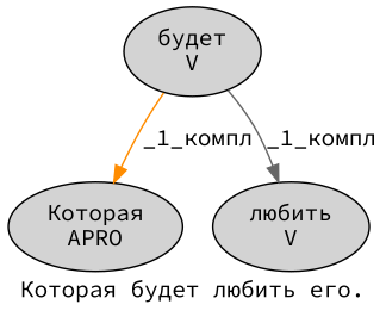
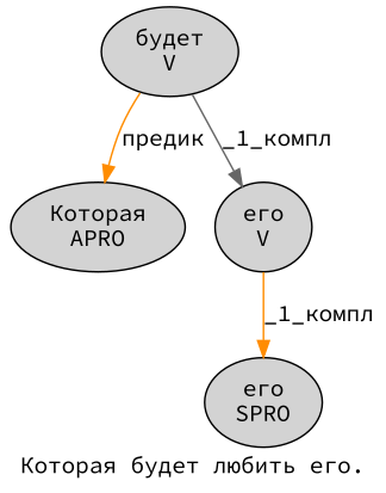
  digraph {
    fontname="Source Code Pro"
    label="Которая будет любить его."
    node [fillcolor=lightgray fontname="Source Code Pro" penwidth=1 shape=ellipse style=filled]
    edge [color=darkorange fontname="Source Code Pro"]
    n1 [label="Которая\nAPRO"]
    n2 [label="будет\nV"]
-   n3 [label="любить\nV"]
-   n2 -> n1 [label="_1_компл"]
+   n3 [label="его\nV"]
+   n4 [label="его\nSPRO"]
+   n2 -> n1 [label="предик"]
    n2 -> n3 [color=gray40 label="_1_компл"]
+   n3 -> n4 [label="_1_компл"]
  }
